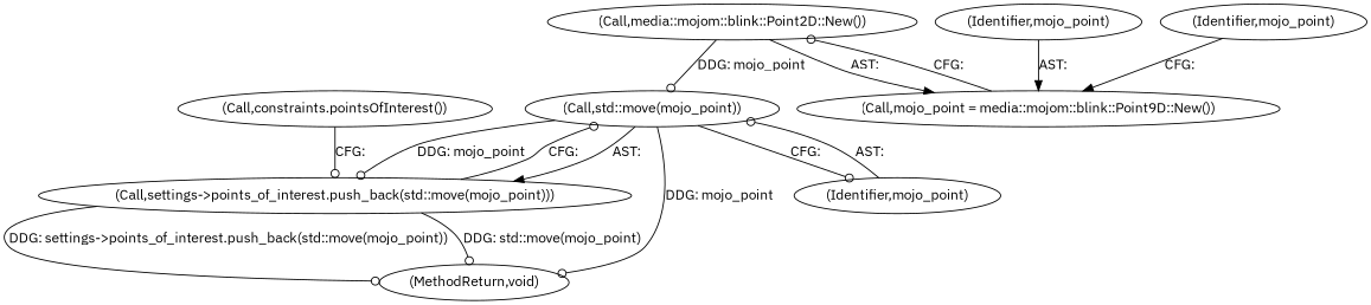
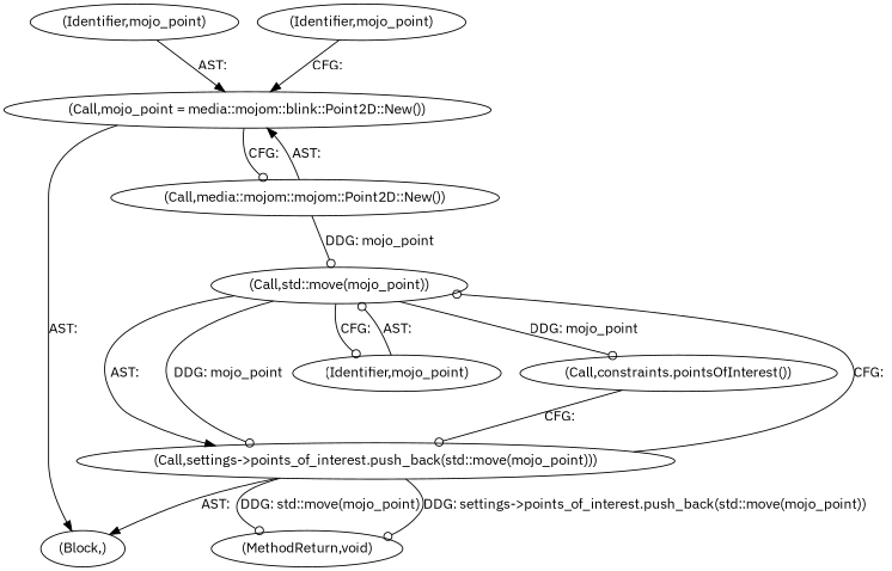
  digraph {
    fontname="IBM Plex Sans"
    node [fontname="IBM Plex Sans"]
    edge [arrowhead=odot fontname="IBM Plex Sans"]
    n1 [label="(Call,std::move(mojo_point))"]
    n2 [label="(Call,settings->points_of_interest.push_back(std::move(mojo_point)))"]
    n3 [label="(MethodReturn,void)"]
    n4 [label="(Identifier,mojo_point)"]
-   n6 [label="(Call,mojo_point = media::mojom::blink::Point9D::New())"]
-   n7 [label="(Call,media::mojom::blink::Point2D::New())"]
+   n5 [label="(Block,)"]
+   n6 [label="(Call,mojo_point = media::mojom::blink::Point2D::New())"]
+   n7 [label="(Call,media::mojom::mojom::Point2D::New())"]
    n8 [label="(Call,constraints.pointsOfInterest())"]
    n9 [label="(Identifier,mojo_point)"]
    n10 [label="(Identifier,mojo_point)"]
    n1 -> n2 [arrowhead=normal label="AST: "]
    n1 -> n2 [label="DDG: mojo_point"]
-   n1 -> n3 [label="DDG: mojo_point"]
+   n1 -> n8 [label="DDG: mojo_point"]
    n1 -> n4 [label="CFG: "]
    n2 -> n1 [label="CFG: "]
    n2 -> n3 [label="DDG: std::move(mojo_point)"]
    n2 -> n3 [label="DDG: settings->points_of_interest.push_back(std::move(mojo_point))"]
+   n2 -> n5 [arrowhead=normal label="AST: "]
    n4 -> n1 [label="AST: "]
+   n6 -> n5 [arrowhead=normal label="AST: "]
    n6 -> n7 [label="CFG: "]
    n7 -> n1 [label="DDG: mojo_point"]
    n7 -> n6 [arrowhead=normal label="AST: "]
    n8 -> n2 [label="CFG: "]
    n9 -> n6 [arrowhead=normal label="AST: "]
    n10 -> n6 [arrowhead=normal label="CFG: "]
  }
